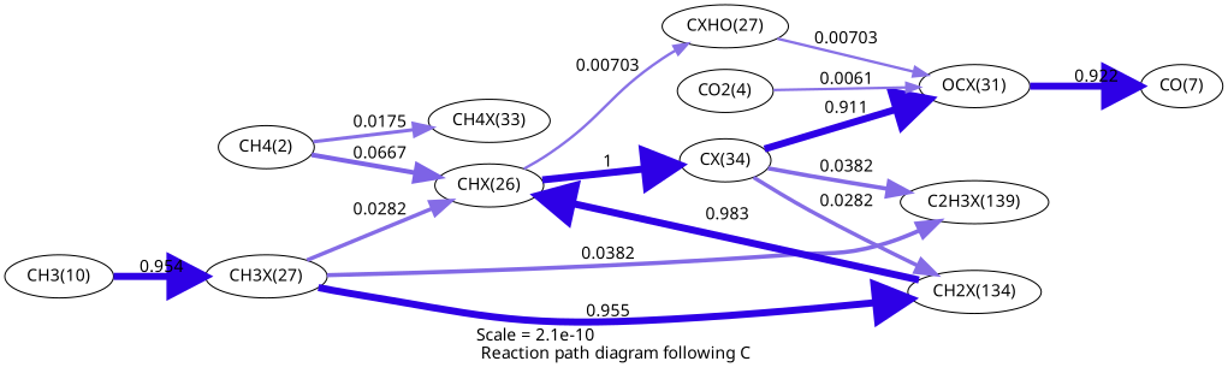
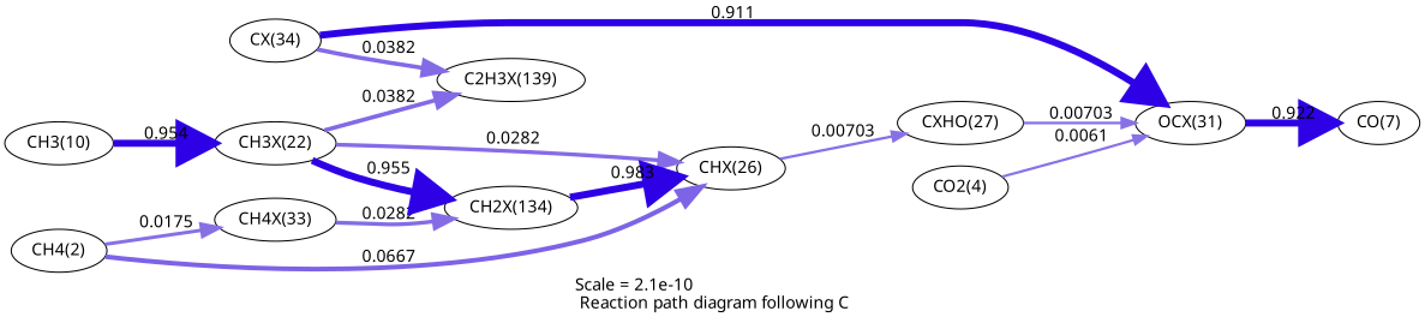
  digraph {
    fontname="Noto Sans"
    label="Scale = 2.1e-10\l Reaction path diagram following C"
    rankdir=LR
    node [fontname="Noto Sans"]
    edge [arrowsize=1.13 color="0.7, 0.507, 0.9" fontname="Noto Sans" penwidth=2.26]
    n1 [label="CH4(2)"]
    n2 [label="CH4X(33)"]
    n3 [label="CHX(26)"]
-   n4 [label="CH3X(27)"]
+   n4 [label="CH3X(22)"]
    n5 [label="CH2X(134)"]
    n6 [label="C2H3X(139)"]
    n7 [label="CX(34)"]
    n8 [label="CXHO(27)"]
    n9 [label="CH3(10)"]
    n10 [label="OCX(31)"]
    n11 [label="CO(7)"]
    n12 [label="CO2(4)"]
    n1 -> n2 [arrowsize=1.47 color="0.7, 0.517, 0.9" label=" 0.0175" penwidth=2.94]
    n1 -> n3 [arrowsize=1.98 color="0.7, 0.567, 0.9" label=" 0.0667" penwidth=3.96]
-   n3 -> n7 [arrowsize=3 color="0.7, 1.5, 0.9" label=" 1" penwidth=6]
    n3 -> n8 [label=" 0.00703"]
    n4 -> n3 [arrowsize=1.65 color="0.7, 0.528, 0.9" label=" 0.0282" penwidth=3.31]
    n4 -> n5 [arrowsize=2.98 color="0.7, 1.45, 0.9" label=" 0.955" penwidth=5.97]
    n4 -> n6 [arrowsize=1.77 color="0.7, 0.538, 0.9" label=" 0.0382" penwidth=3.53]
    n5 -> n3 [arrowsize=2.99 color="0.7, 1.48, 0.9" label=" 0.983" penwidth=5.99]
-   n7 -> n5 [arrowsize=1.65 color="0.7, 0.528, 0.9" label=" 0.0282" penwidth=3.31]
+   n2 -> n5 [arrowsize=1.65 color="0.7, 0.528, 0.9" label=" 0.0282" penwidth=3.31]
    n7 -> n6 [arrowsize=1.77 color="0.7, 0.538, 0.9" label=" 0.0382" penwidth=3.53]
    n7 -> n10 [arrowsize=2.96 color="0.7, 1.41, 0.9" label=" 0.911" penwidth=5.93]
    n8 -> n10 [label=" 0.00703"]
    n9 -> n4 [arrowsize=2.98 color="0.7, 1.45, 0.9" label=" 0.954" penwidth=5.96]
    n10 -> n11 [arrowsize=2.97 color="0.7, 1.42, 0.9" label=" 0.922" penwidth=5.94]
    n12 -> n10 [arrowsize=1.07 color="0.7, 0.506, 0.9" label=" 0.0061" penwidth=2.15]
  }
